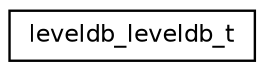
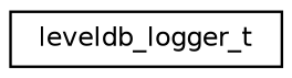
  digraph {
    rankdir=LR
-   n1 [color=black fillcolor=white fontname=Helvetica fontsize=10 height=0.2 label=leveldb_leveldb_t shape=record style=filled width=0.4]
+   n1 [color=black fillcolor=white fontname=Helvetica fontsize=10 height=0.2 label=leveldb_logger_t shape=record style=filled width=0.4]
  }
